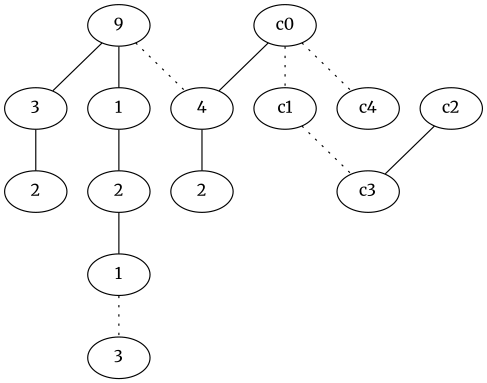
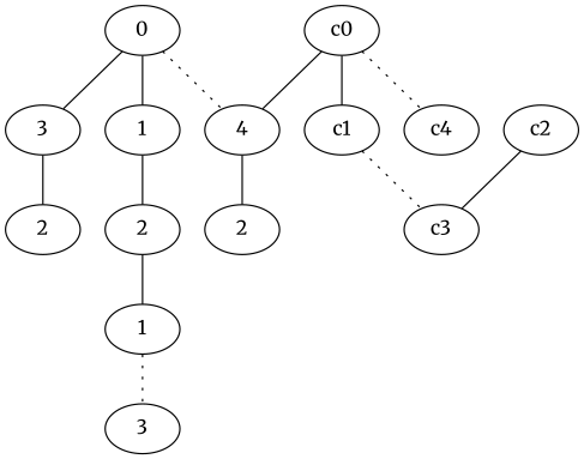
  graph {
    fontname=Merriweather
    node [fontname=Merriweather]
    edge [fontname=Merriweather]
-   n1 [label=9]
+   n1 [label=0]
    n2 [label=1]
    n3 [label=4]
    n4 [label=3]
    n5 [label=2]
    n6 [label=2]
    n7 [label=2]
    n8 [label=1]
    n9 [label=3]
    c0
    c1
    c4
    c3
    c2
    n1 -- n2
    n1 -- n3 [style=dotted]
    n1 -- n4
    n2 -- n5
    n3 -- n6
    n4 -- n7
    n5 -- n8
    n8 -- n9 [style=dotted]
    c0 -- n3
-   c0 -- c1 [style=dotted]
+   c0 -- c1
    c0 -- c4 [style=dotted]
    c1 -- c3 [style=dotted]
    c2 -- c3
  }
